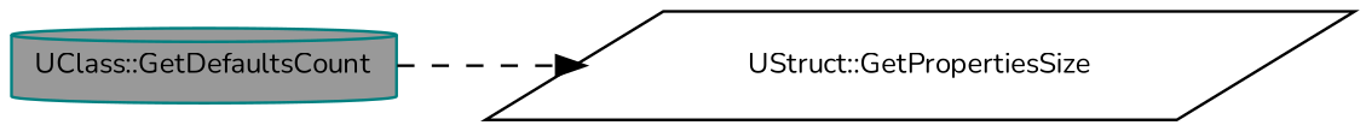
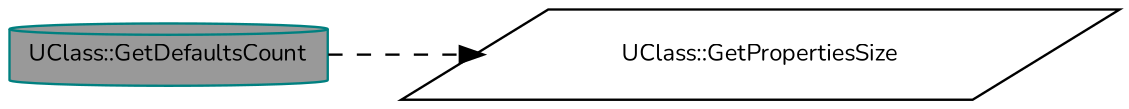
  digraph {
    rankdir=LR
    fontname=Nunito
    node [fontname=Nunito fontsize=10 style=filled]
    n1 [color=teal fillcolor=grey60 fontcolor=black height=0.2 label="UClass::GetDefaultsCount" shape=cylinder width=0.4]
-   n2 [color=black fillcolor=white height=0.2 label="UStruct::GetPropertiesSize" shape=parallelogram width=0.4]
+   n2 [color=black fillcolor=white height=0.2 label="UClass::GetPropertiesSize" shape=parallelogram width=0.4]
    n1 -> n2 [color=black fontname=Nunito fontsize=10 labelfontname=Helvetica labelfontsize=10 style=dashed]
  }
